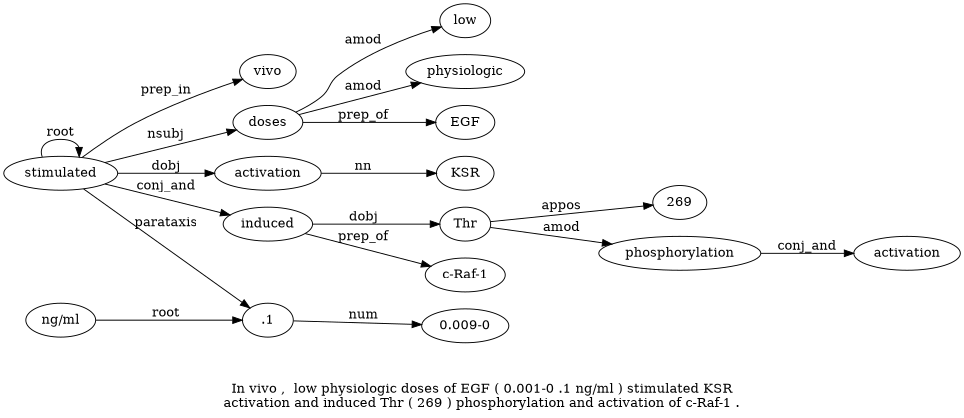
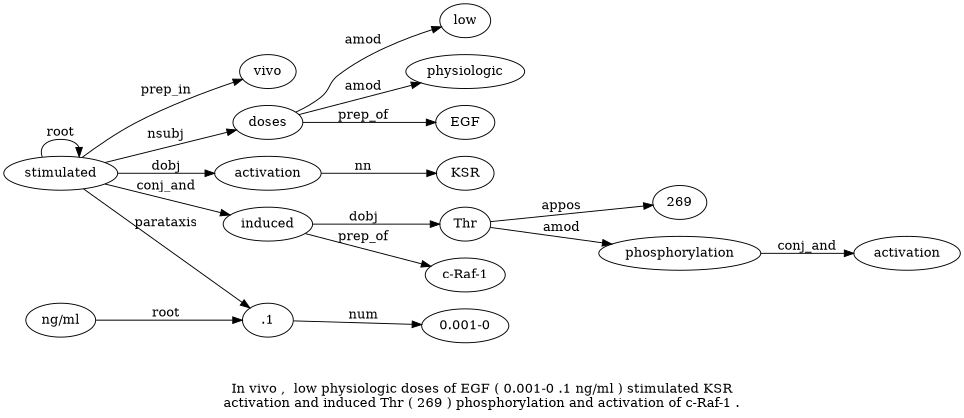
  digraph {
    fontname="DejaVu Serif"
    label="In vivo ,  low physiologic doses of EGF ( 0.001-0 .1 ng/ml ) stimulated KSR\nactivation and induced Thr ( 269 ) phosphorylation and activation of c-Raf-1 ."
    rankdir=LR
    node [fillcolor=white fontname="DejaVu Serif" style=filled]
    edge [fontname="DejaVu Serif"]
    n1 [label=stimulated]
    n2 [label=vivo]
    n3 [label=doses]
    n4 [label=activation]
    n5 [label=induced]
    n6 [label=.1]
    n7 [label=low]
    n8 [label=physiologic]
    n9 [label=EGF]
    n10 [label="ng/ml"]
    n11 [label=KSR]
    n12 [label=Thr]
    n13 [label="c-Raf-1"]
-   n14 [label="0.009-0"]
+   n14 [label="0.001-0"]
    n15 [label=269]
    n16 [label=phosphorylation]
    n17 [label=activation]
    n1 -> n1 [label=root]
    n1 -> n2 [label=prep_in]
    n1 -> n3 [label=nsubj]
    n1 -> n4 [label=dobj]
    n1 -> n5 [label=conj_and]
    n1 -> n6 [label=parataxis]
    n3 -> n7 [label=amod]
    n3 -> n8 [label=amod]
    n3 -> n9 [label=prep_of]
    n4 -> n11 [label=nn]
    n5 -> n12 [label=dobj]
    n5 -> n13 [label=prep_of]
    n6 -> n14 [label=num]
    n10 -> n6 [label=root]
    n12 -> n15 [label=appos]
    n12 -> n16 [label=amod]
    n16 -> n17 [label=conj_and]
  }
